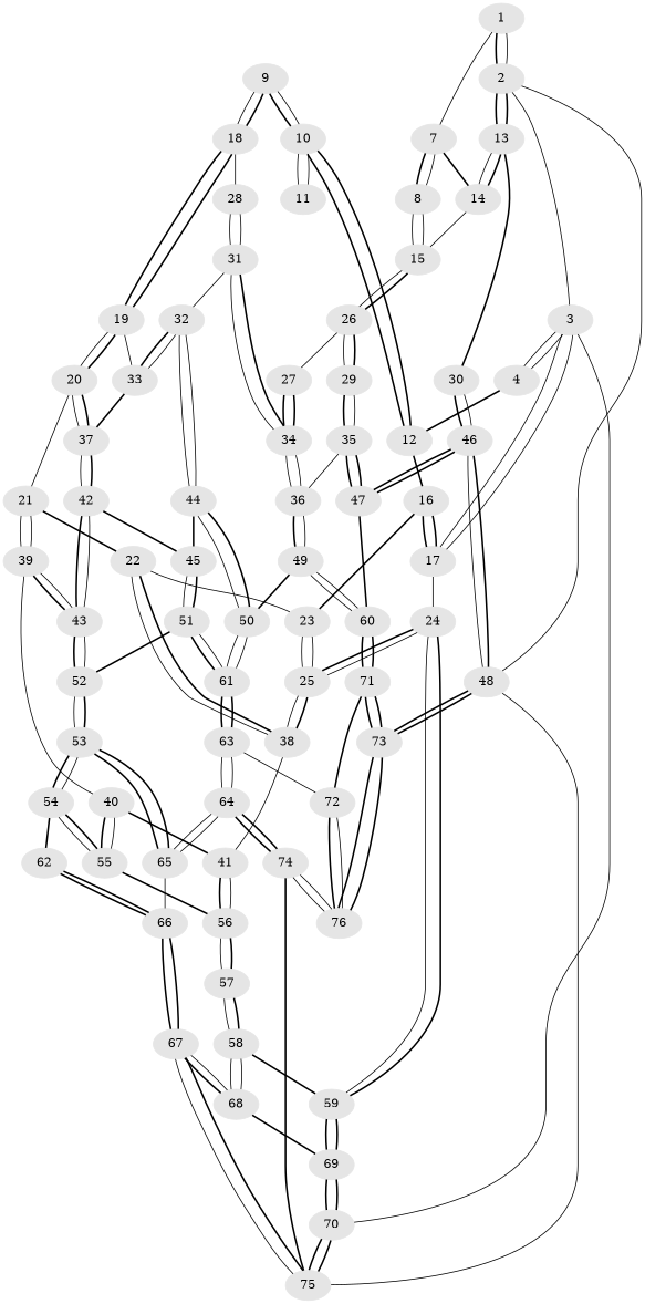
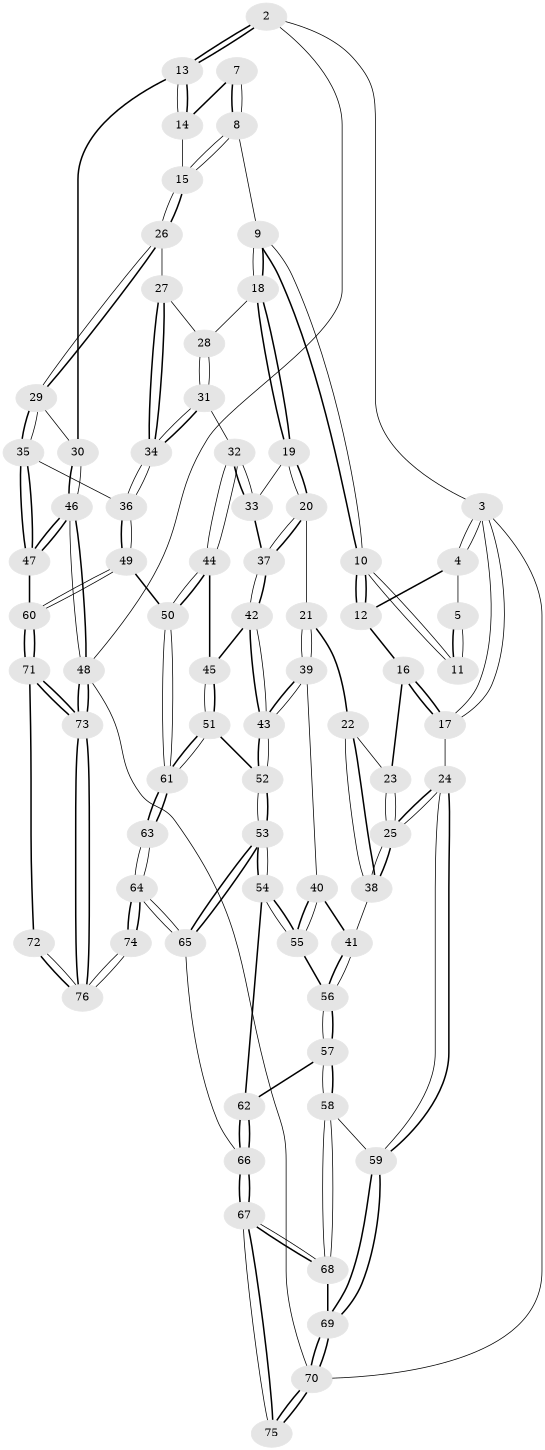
  graph {
    node [color=gray90 style=filled]
    edge [style=bold]
-   1
    2
    7
    3
    13
    48
    8
    14
    4
    17
    70
    30
    73
+   5
    12
    24
    75
    11
    16
    9
    15
    10
    18
    26
    19
    28
    23
    46
    27
    29
    25
    59
    20
    33
    31
    21
    37
    22
    39
    42
    38
    40
    43
    41
    69
    34
    35
    36
    32
    47
    44
    45
    50
    49
    60
    56
    55
    52
    57
    51
    53
    61
    71
    76
    63
    54
    65
    62
    66
    58
    68
    72
    64
    67
    74
-   1 -- 2
-   1 -- 2 [style=solid]
-   1 -- 7 [style=solid]
    2 -- 3 [style=solid]
    2 -- 13
    2 -- 13
    2 -- 48 [style=solid]
    7 -- 8
    7 -- 8 [style=solid]
    7 -- 14
    3 -- 4 [style=solid]
    3 -- 4 [style=solid]
    3 -- 17 [style=solid]
    3 -- 17 [style=solid]
    3 -- 70 [style=solid]
    13 -- 14 [style=solid]
    13 -- 14
    13 -- 30
-   48 -- 75 [style=solid]
+   48 -- 70 [style=solid]
    48 -- 73
    48 -- 73
+   8 -- 9 [style=solid]
    8 -- 15 [style=solid]
    8 -- 15 [style=solid]
    14 -- 15 [style=solid]
+   4 -- 5 [style=solid]
    4 -- 12
    17 -- 24 [style=solid]
    70 -- 75
    70 -- 75
    30 -- 46
    30 -- 46 [style=solid]
    73 -- 76
    73 -- 76
+   5 -- 11
+   5 -- 11 [style=solid]
    12 -- 16
    24 -- 25
    24 -- 25 [style=solid]
    24 -- 59 [style=solid]
    24 -- 59
    16 -- 17
    16 -- 17
    16 -- 23
    9 -- 10
    9 -- 10 [style=solid]
    9 -- 18 [style=solid]
    9 -- 18
    15 -- 26 [style=solid]
    15 -- 26
    10 -- 12
    10 -- 12
    10 -- 11 [style=solid]
    10 -- 11 [style=solid]
    18 -- 19
    18 -- 19
    18 -- 28 [style=solid]
    26 -- 27 [style=solid]
    26 -- 29 [style=solid]
    26 -- 29
    19 -- 20 [style=solid]
    19 -- 20
    19 -- 33 [style=solid]
    28 -- 31 [style=solid]
    28 -- 31 [style=solid]
    23 -- 25 [style=solid]
    23 -- 25 [style=solid]
    46 -- 48 [style=solid]
    46 -- 48
    46 -- 47
    46 -- 47
+   27 -- 28 [style=solid]
    27 -- 34
    27 -- 34
+   29 -- 30 [style=solid]
    29 -- 35
    29 -- 35 [style=solid]
    25 -- 38 [style=solid]
    25 -- 38
    59 -- 69
    59 -- 69
    20 -- 21 [style=solid]
    20 -- 37 [style=solid]
    20 -- 37
    33 -- 37
    31 -- 34 [style=solid]
    31 -- 34
    31 -- 32 [style=solid]
    21 -- 22
    21 -- 39 [style=solid]
    21 -- 39 [style=solid]
    37 -- 42 [style=solid]
    37 -- 42
    22 -- 23 [style=solid]
    22 -- 38 [style=solid]
    22 -- 38
    39 -- 40 [style=solid]
    39 -- 43
    39 -- 43 [style=solid]
    42 -- 43
    42 -- 43 [style=solid]
    42 -- 45
    38 -- 41 [style=solid]
    40 -- 41
    40 -- 55
    40 -- 55 [style=solid]
    43 -- 52
    43 -- 52 [style=solid]
    41 -- 56
    41 -- 56 [style=solid]
    69 -- 70
    69 -- 70
    34 -- 36 [style=solid]
    34 -- 36 [style=solid]
    35 -- 36 [style=solid]
    35 -- 47
    35 -- 47
    36 -- 49
    36 -- 49 [style=solid]
    32 -- 33
    32 -- 33 [style=solid]
    32 -- 44 [style=solid]
    32 -- 44 [style=solid]
    47 -- 60
    44 -- 45
    44 -- 50 [style=solid]
    44 -- 50
    45 -- 51 [style=solid]
    45 -- 51
    50 -- 61 [style=solid]
    50 -- 61 [style=solid]
    49 -- 50
    49 -- 60 [style=solid]
    49 -- 60 [style=solid]
    60 -- 71
    60 -- 71
    56 -- 57 [style=solid]
    56 -- 57
    55 -- 56
    52 -- 53 [style=solid]
    52 -- 53
+   57 -- 62
    57 -- 58 [style=solid]
    57 -- 58
    51 -- 52
    51 -- 61
    51 -- 61 [style=solid]
    53 -- 54
    53 -- 54 [style=solid]
    53 -- 65
    53 -- 65
    61 -- 63
    61 -- 63
    71 -- 73
    71 -- 73
    71 -- 72
-   63 -- 72 [style=solid]
    63 -- 64 [style=solid]
    63 -- 64 [style=solid]
    54 -- 55 [style=solid]
    54 -- 55
    54 -- 62
    65 -- 66 [style=solid]
    62 -- 66
    62 -- 66
    66 -- 67
    66 -- 67
-   58 -- 59
+   58 -- 59 [style=solid]
    58 -- 68 [style=solid]
    58 -- 68 [style=solid]
    68 -- 69
    72 -- 76
    72 -- 76 [style=solid]
    64 -- 65 [style=solid]
    64 -- 65 [style=solid]
    64 -- 74
    64 -- 74
    67 -- 75 [style=solid]
    67 -- 75
    67 -- 68
    67 -- 68 [style=solid]
-   74 -- 75
    74 -- 76 [style=solid]
    74 -- 76 [style=solid]
  }
